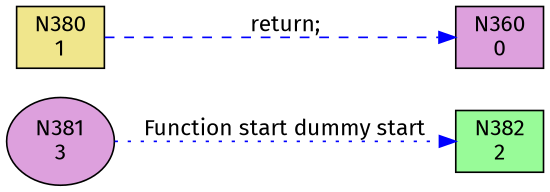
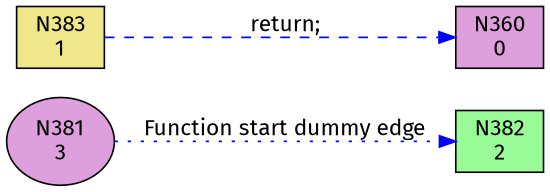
  digraph {
    fontname="Fira Sans"
    rankdir=LR
    node [fillcolor=plum fontname="Fira Sans" shape=box style=filled]
    edge [color=blue fontname="Fira Sans"]
    n1 [label="N381\n3" shape=ellipse]
    n2 [fillcolor=palegreen label="N382\n2"]
-   n3 [fillcolor=khaki label="N380\n1"]
+   n3 [fillcolor=khaki label="N383\n1"]
    n4 [label="N360\n0"]
-   n1 -> n2 [label="Function start dummy start" style=dotted]
+   n1 -> n2 [label="Function start dummy edge" style=dotted]
    n3 -> n4 [label="return;" style=dashed]
  }
